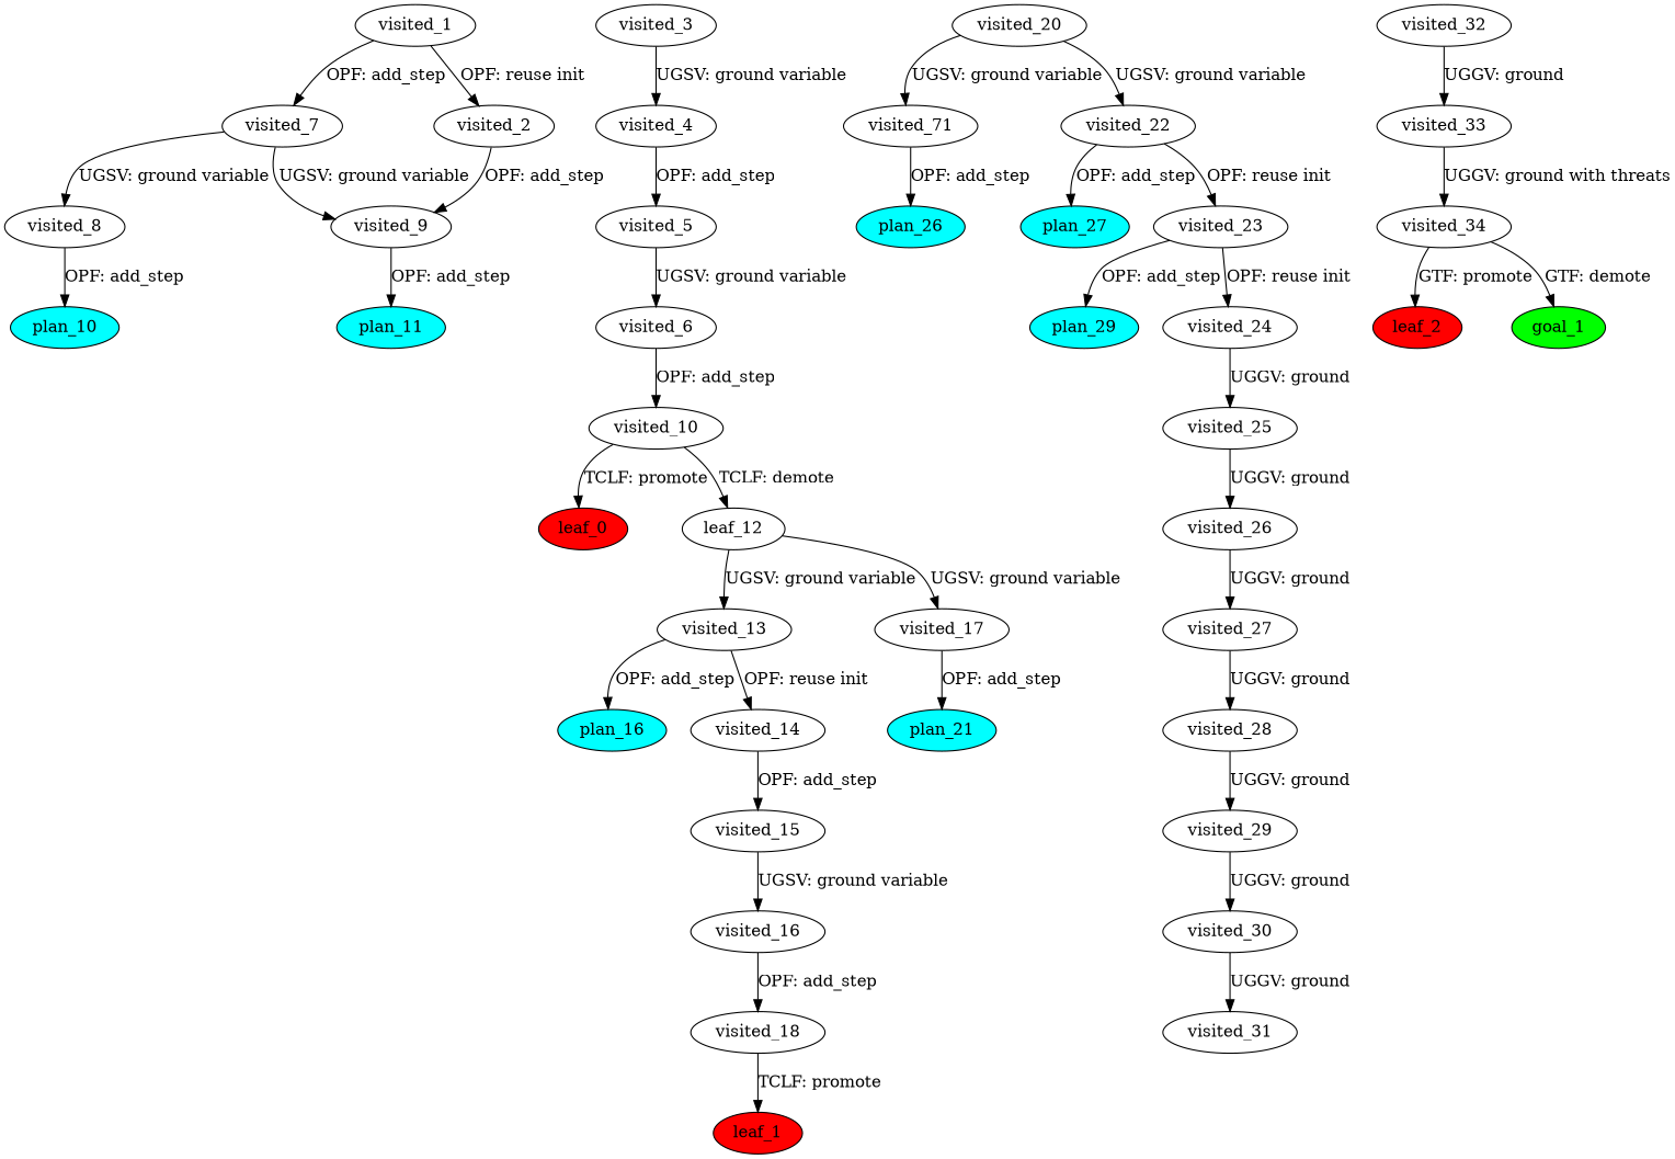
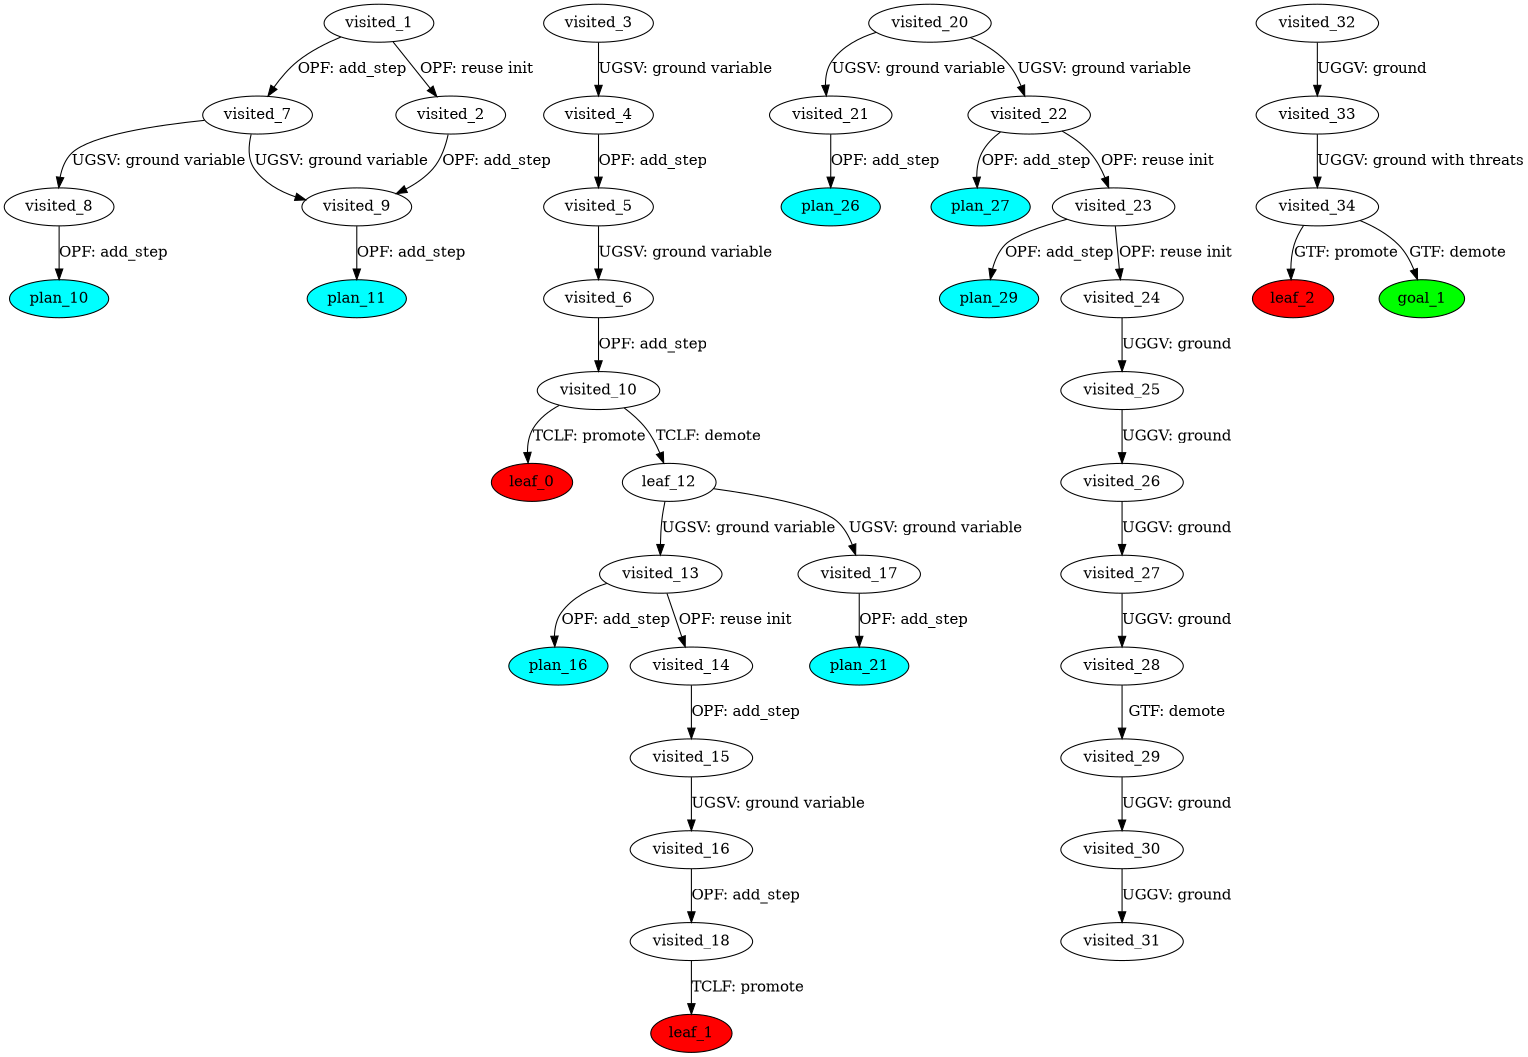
  digraph {
    node [fillcolor=white style=filled]
    n1 [label=visited_1]
    n2 [label=visited_7]
    n3 [label=visited_2]
    n4 [label=visited_8]
    n5 [label=visited_9]
    n6 [fillcolor=cyan label=plan_10]
    n7 [fillcolor=cyan label=plan_11]
    n8 [label=visited_3]
    n9 [label=visited_4]
    n10 [label=visited_5]
    n11 [label=visited_6]
    n12 [label=visited_10]
    n13 [fillcolor=red label=leaf_0]
    n14 [label=leaf_12]
    n15 [label=visited_13]
    n16 [label=visited_17]
    n17 [fillcolor=cyan label=plan_16]
    n18 [label=visited_14]
    n19 [fillcolor=cyan label=plan_21]
    n20 [label=visited_15]
    n21 [label=visited_16]
    n22 [label=visited_18]
    n23 [fillcolor=red label=leaf_1]
    n24 [label=visited_20]
-   n25 [label=visited_71]
+   n25 [label=visited_21]
    n26 [label=visited_22]
    n27 [fillcolor=cyan label=plan_26]
    n28 [fillcolor=cyan label=plan_27]
    n29 [label=visited_23]
    n30 [fillcolor=cyan label=plan_29]
    n31 [label=visited_24]
    n32 [label=visited_25]
    n33 [label=visited_26]
    n34 [label=visited_27]
    n35 [label=visited_28]
    n36 [label=visited_29]
    n37 [label=visited_30]
    n38 [label=visited_31]
    n39 [label=visited_32]
    n40 [label=visited_33]
    n41 [label=visited_34]
    n42 [fillcolor=red label=leaf_2]
    n43 [fillcolor=green label=goal_1]
    n1 -> n2 [label="OPF: add_step"]
    n1 -> n3 [label="OPF: reuse init"]
    n2 -> n4 [label="UGSV: ground variable"]
    n2 -> n5 [label="UGSV: ground variable"]
    n3 -> n5 [label="OPF: add_step"]
    n4 -> n6 [label="OPF: add_step"]
    n5 -> n7 [label="OPF: add_step"]
    n8 -> n9 [label="UGSV: ground variable"]
    n9 -> n10 [label="OPF: add_step"]
    n10 -> n11 [label="UGSV: ground variable"]
    n11 -> n12 [label="OPF: add_step"]
    n12 -> n13 [label="TCLF: promote"]
    n12 -> n14 [label="TCLF: demote"]
    n14 -> n15 [label="UGSV: ground variable"]
    n14 -> n16 [label="UGSV: ground variable"]
    n15 -> n17 [label="OPF: add_step"]
    n15 -> n18 [label="OPF: reuse init"]
    n16 -> n19 [label="OPF: add_step"]
    n18 -> n20 [label="OPF: add_step"]
    n20 -> n21 [label="UGSV: ground variable"]
    n21 -> n22 [label="OPF: add_step"]
    n22 -> n23 [label="TCLF: promote"]
    n24 -> n25 [label="UGSV: ground variable"]
    n24 -> n26 [label="UGSV: ground variable"]
    n25 -> n27 [label="OPF: add_step"]
    n26 -> n28 [label="OPF: add_step"]
    n26 -> n29 [label="OPF: reuse init"]
    n29 -> n30 [label="OPF: add_step"]
    n29 -> n31 [label="OPF: reuse init"]
    n31 -> n32 [label="UGGV: ground"]
    n32 -> n33 [label="UGGV: ground"]
    n33 -> n34 [label="UGGV: ground"]
    n34 -> n35 [label="UGGV: ground"]
-   n35 -> n36 [label="UGGV: ground"]
+   n35 -> n36 [label="GTF: demote"]
    n36 -> n37 [label="UGGV: ground"]
    n37 -> n38 [label="UGGV: ground"]
    n39 -> n40 [label="UGGV: ground"]
    n40 -> n41 [label="UGGV: ground with threats"]
    n41 -> n42 [label="GTF: promote"]
    n41 -> n43 [label="GTF: demote"]
  }
